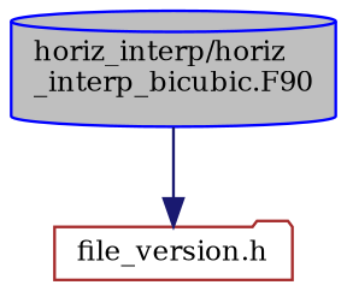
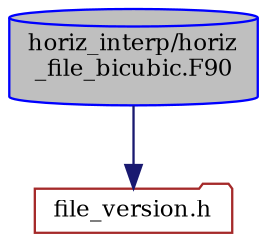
  digraph {
    fontname="DejaVu Serif"
    node [fontname="DejaVu Serif" fontsize=10 style=filled]
-   n1 [color=blue fillcolor=grey75 fontcolor=black height=0.2 label="horiz_interp/horiz\l_interp_bicubic.F90" shape=cylinder width=0.4]
+   n1 [color=blue fillcolor=grey75 fontcolor=black height=0.2 label="horiz_interp/horiz\l_file_bicubic.F90" shape=cylinder width=0.4]
    n2 [color=brown fillcolor=white height=0.2 label="file_version.h" shape=folder width=0.4]
    n1 -> n2 [color=midnightblue fontname="DejaVu Serif" fontsize=10 labelfontname=Helvetica labelfontsize=10 style=solid]
  }
